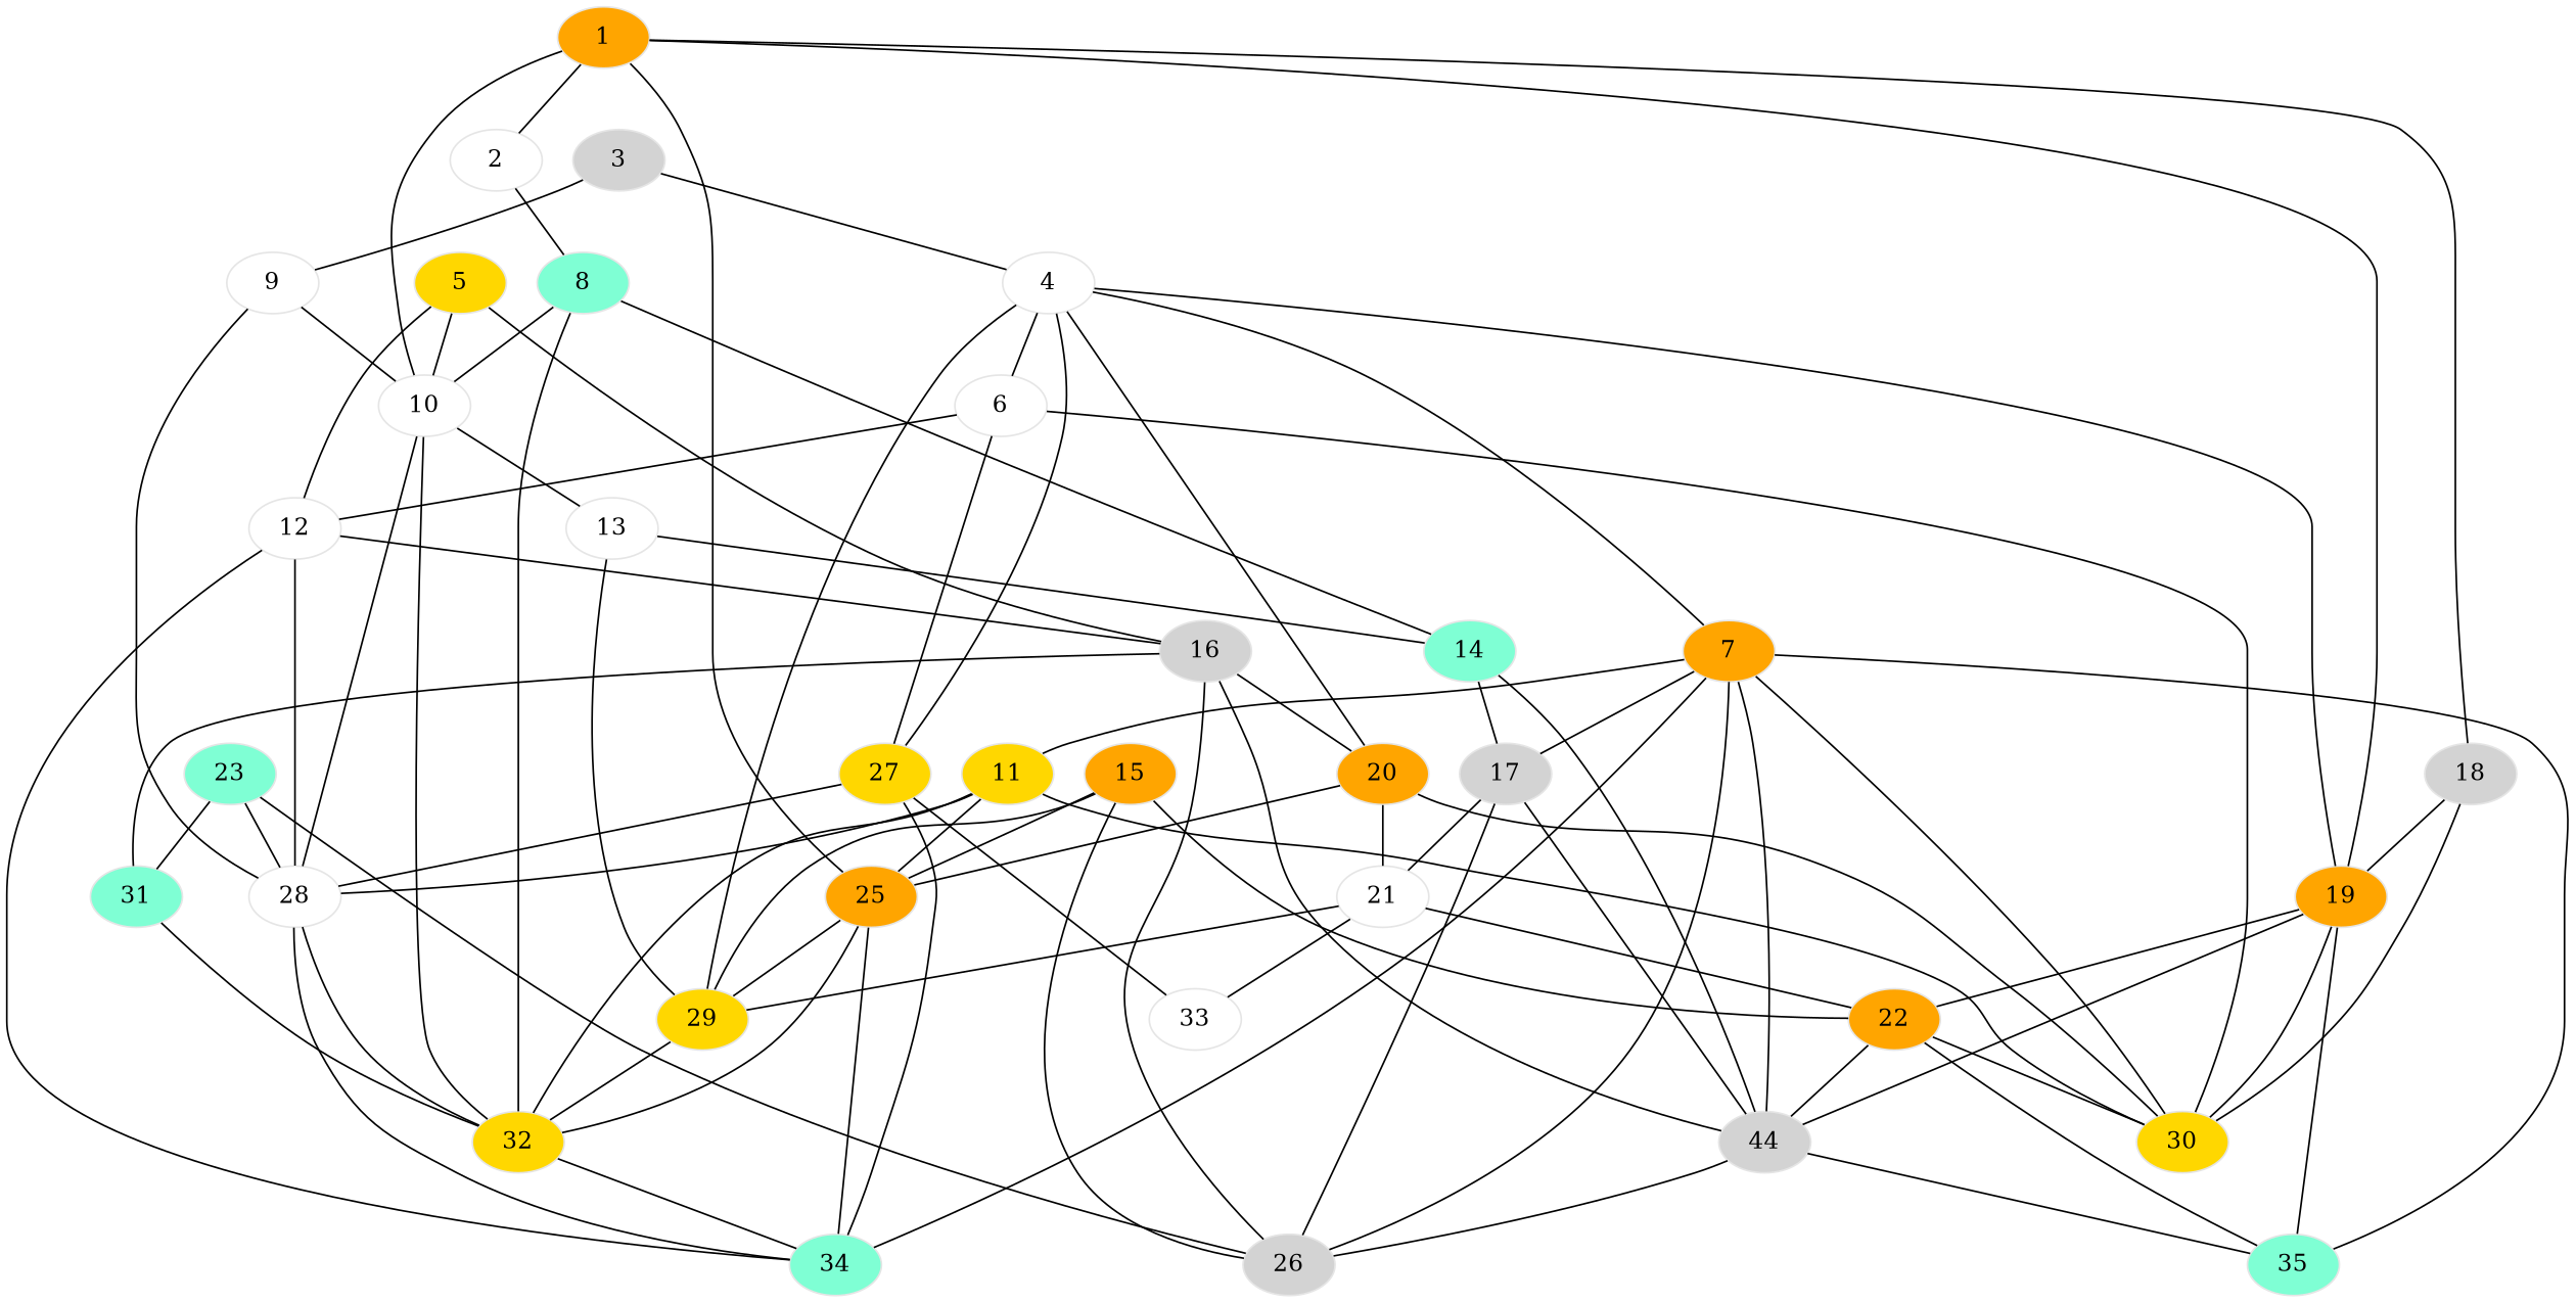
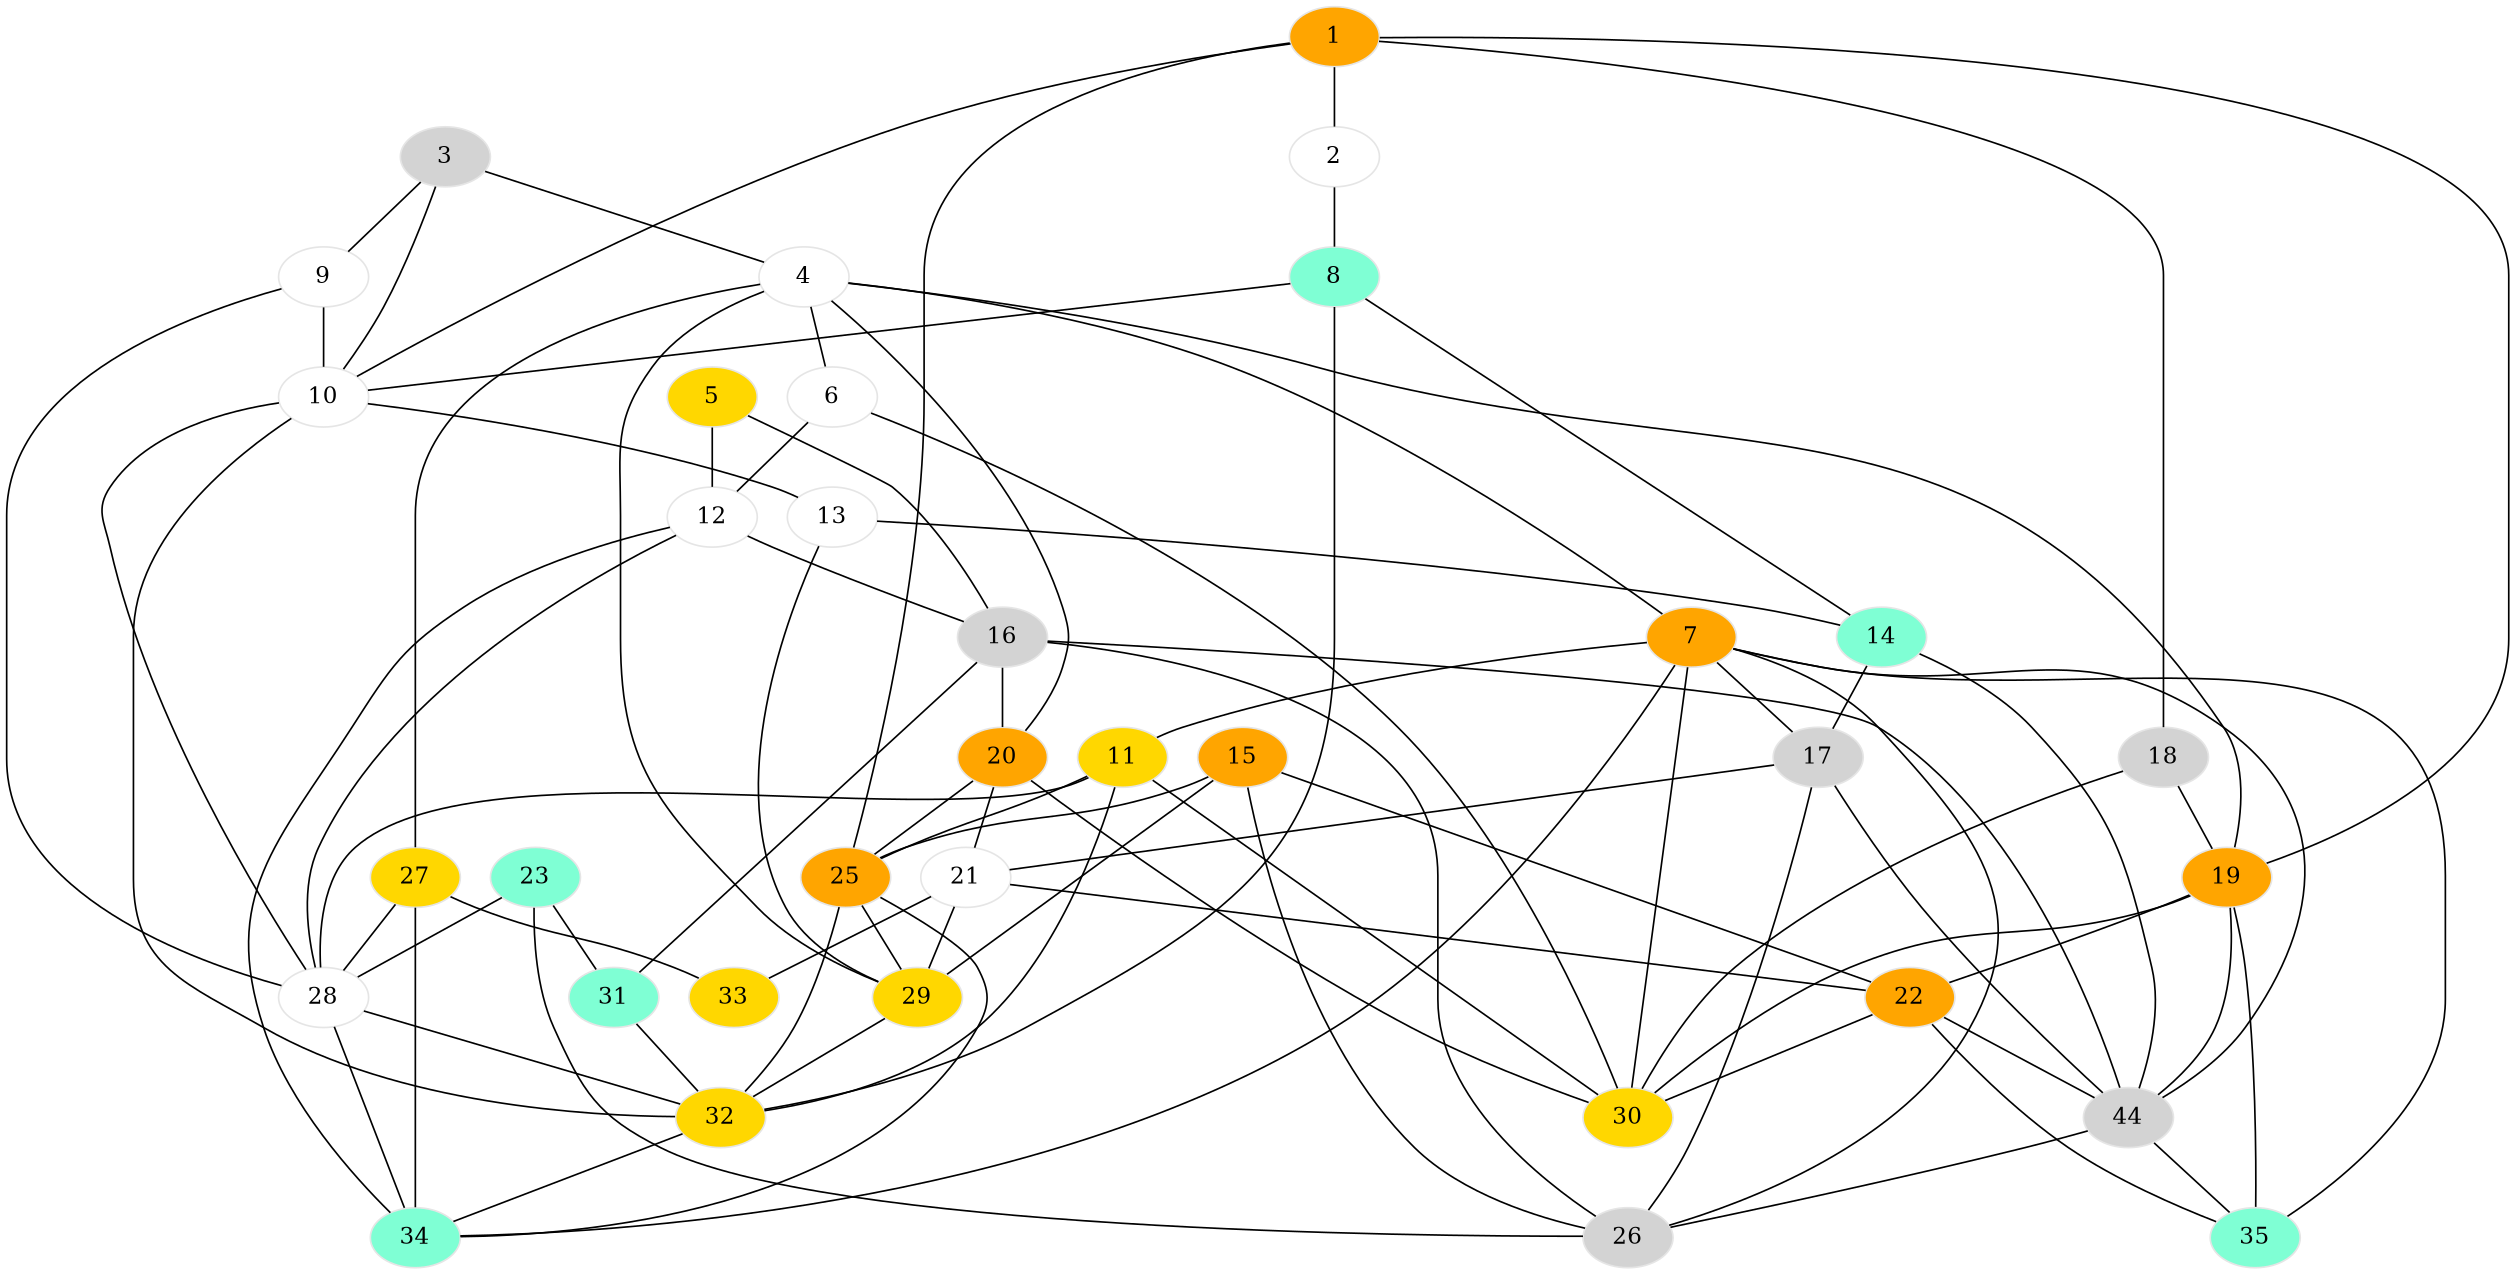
  graph {
    node [color=gray90 fillcolor=white style=filled]
    edge [weight=1.0]
    1 [fillcolor=orange]
    2
    10
    18 [fillcolor=lightgrey]
    19 [fillcolor=orange]
    25 [fillcolor=orange]
    8 [fillcolor=aquamarine]
    32 [fillcolor=gold]
    28
    13
    30 [fillcolor=gold]
    n12 [fillcolor=lightgrey label=44]
    35 [fillcolor=aquamarine]
    22 [fillcolor=orange]
    29 [fillcolor=gold]
    34 [fillcolor=aquamarine]
    14 [fillcolor=aquamarine]
    3 [fillcolor=lightgrey]
    4
    9
    6
    7 [fillcolor=orange]
    20 [fillcolor=orange]
    27 [fillcolor=gold]
    12
    11 [fillcolor=gold]
    17 [fillcolor=lightgrey]
    26 [fillcolor=lightgrey]
    21
-   33
+   33 [fillcolor=gold]
    5 [fillcolor=gold]
    16 [fillcolor=lightgrey]
    31 [fillcolor=aquamarine]
    15 [fillcolor=orange]
    23 [fillcolor=aquamarine]
    1 -- 2 [weight=2.0]
    1 -- 10
    1 -- 18
    1 -- 19
    1 -- 25
    2 -- 8
    10 -- 32
    10 -- 28
    10 -- 13
    18 -- 19
    18 -- 30 [weight=2.0]
    19 -- 30
    19 -- n12
    19 -- 35
    19 -- 22
    25 -- 32
    25 -- 29
    25 -- 34
    8 -- 10
    8 -- 32
    8 -- 14
    32 -- 34
    28 -- 32
    28 -- 34
    13 -- 29
    13 -- 14
    n12 -- 35
    n12 -- 26
    22 -- 30
    22 -- n12
    22 -- 35
    29 -- 32
    14 -- n12
    14 -- 17
-   5 -- 10
+   3 -- 10
    3 -- 4 [weight=2.0]
    3 -- 9
    4 -- 19
    4 -- 29
    4 -- 6
    4 -- 7
    4 -- 20
    4 -- 27
    9 -- 10
    9 -- 28
    6 -- 30
-   6 -- 27
    6 -- 12
    7 -- 30 [weight=2.0]
    7 -- n12
    7 -- 35
    7 -- 34
    7 -- 11
    7 -- 17
    7 -- 26
    20 -- 25
    20 -- 30
    20 -- 21
    27 -- 28
    27 -- 34 [weight=2.0]
    27 -- 33 [weight=2.0]
    12 -- 28
    12 -- 34
    12 -- 16
    11 -- 25
    11 -- 32
    11 -- 28
    11 -- 30
    17 -- n12
    17 -- 26
    17 -- 21
    21 -- 22 [weight=2.0]
    21 -- 29
    21 -- 33 [weight=2.0]
    5 -- 12
    5 -- 16
    16 -- n12 [weight=2.0]
    16 -- 20
    16 -- 26
    16 -- 31 [weight=2.0]
    31 -- 32
    15 -- 25
    15 -- 22
    15 -- 29
    15 -- 26
    23 -- 28
    23 -- 26
    23 -- 31
  }
